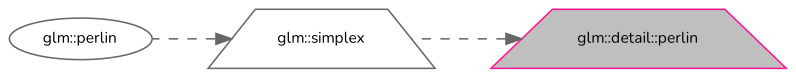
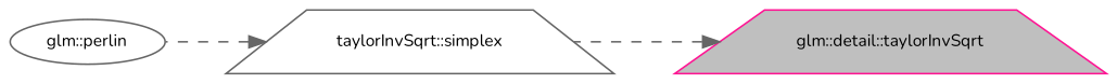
  digraph {
    fontname=Nunito
    rankdir=RL
    node [color=gray40 fillcolor=white fontname=Nunito fontsize=10 shape=trapezium style=filled]
    edge [color=gray40 dir=back fontname=Nunito fontsize=10 labelfontname=Helvetica labelfontsize=10 style=dashed]
-   n1 [color=deeppink fillcolor=grey75 fontcolor=black height=0.2 label="glm::detail::perlin" width=0.4]
-   n2 [height=0.2 label="glm::simplex" width=0.4]
+   n1 [color=deeppink fillcolor=grey75 fontcolor=black height=0.2 label="glm::detail::taylorInvSqrt" width=0.4]
+   n2 [height=0.2 label="taylorInvSqrt::simplex" width=0.4]
    n3 [height=0.2 label="glm::perlin" shape=ellipse width=0.4]
    n1 -> n2
    n2 -> n3
  }
